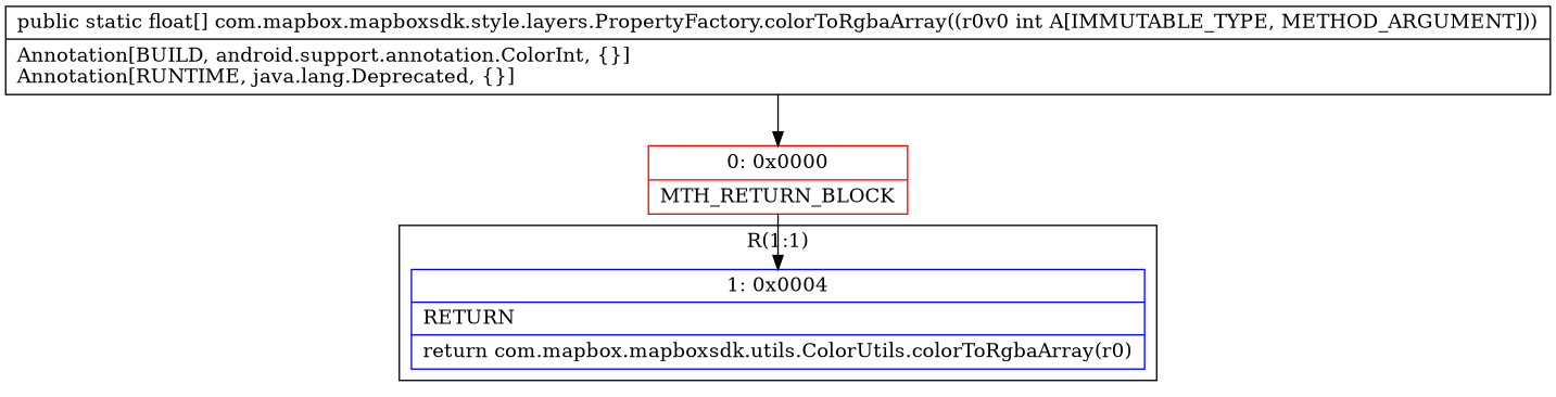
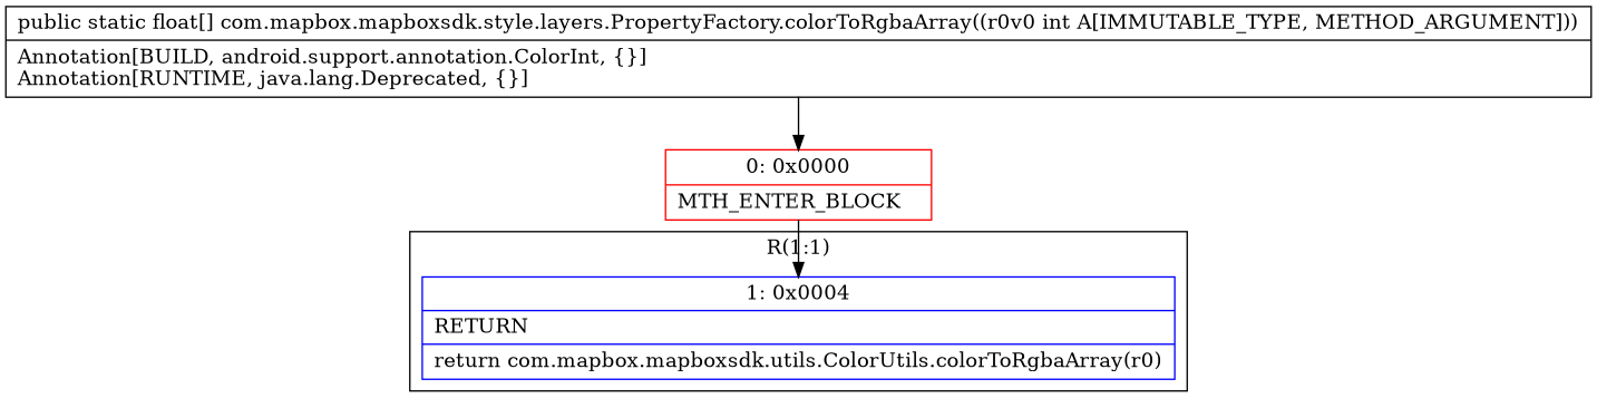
  digraph {
    node [shape=record]
    n1 [color=blue label="{1\:\ 0x0004|RETURN\l|return com.mapbox.mapboxsdk.utils.ColorUtils.colorToRgbaArray(r0)\l}"]
-   n2 [color=red label="{0\:\ 0x0000|MTH_RETURN_BLOCK\l}"]
+   n2 [color=red label="{0\:\ 0x0000|MTH_ENTER_BLOCK\l}"]
    n3 [label="{public static float[] com.mapbox.mapboxsdk.style.layers.PropertyFactory.colorToRgbaArray((r0v0 int A[IMMUTABLE_TYPE, METHOD_ARGUMENT]))  | Annotation[BUILD, android.support.annotation.ColorInt, \{\}]\lAnnotation[RUNTIME, java.lang.Deprecated, \{\}]\l}"]
    subgraph cluster_1 {
      label="R(1:1)"
      n1
    }
    n2 -> n1
    n3 -> n2
  }
